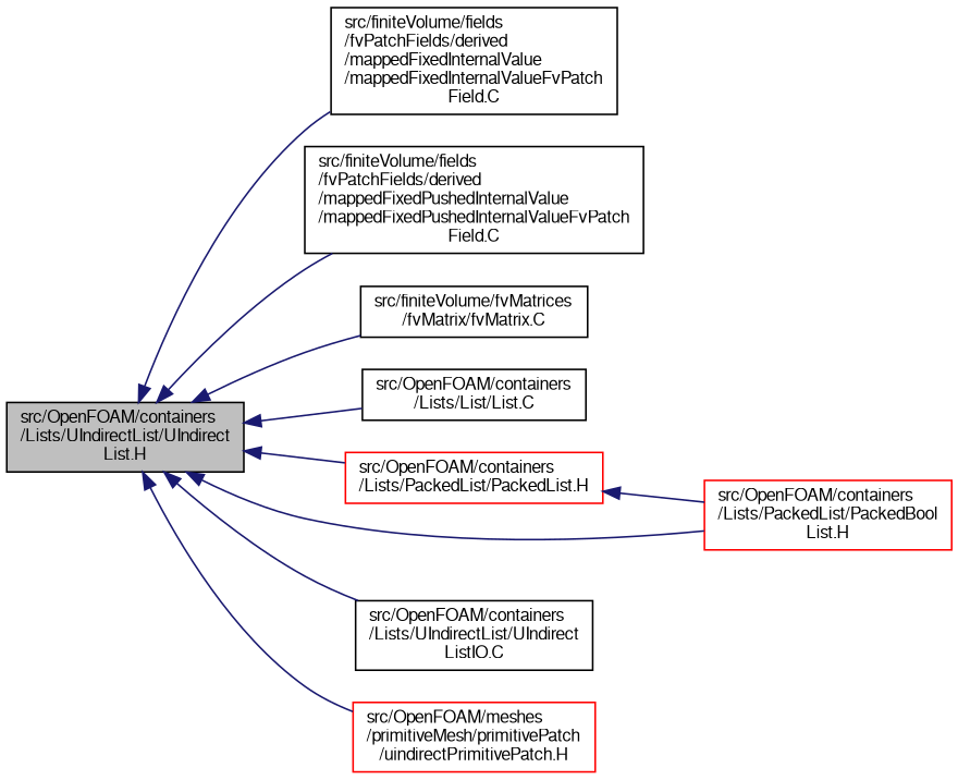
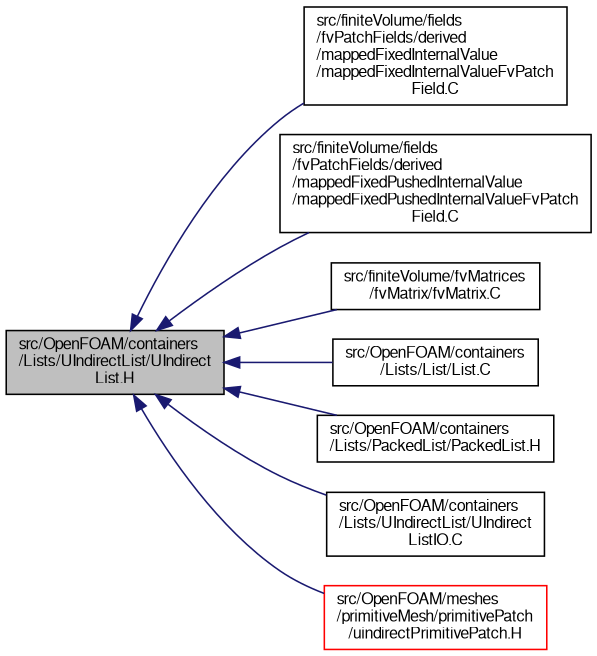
  digraph {
    rankdir=LR
    node [color=black fontname=FreeSans fontsize=10 shape=record]
    edge [color=midnightblue dir=back fontname=FreeSans fontsize=10 labelfontname=FreeSans labelfontsize=10 style=solid]
    n1 [fillcolor=grey75 fontcolor=black height=0.2 label="src/OpenFOAM/containers\l/Lists/UIndirectList/UIndirect\lList.H" style=filled width=0.4]
    n2 [height=0.2 label="src/finiteVolume/fields\l/fvPatchFields/derived\l/mappedFixedInternalValue\l/mappedFixedInternalValueFvPatch\lField.C" width=0.4]
    n3 [height=0.2 label="src/finiteVolume/fields\l/fvPatchFields/derived\l/mappedFixedPushedInternalValue\l/mappedFixedPushedInternalValueFvPatch\lField.C" width=0.4]
    n4 [height=0.2 label="src/finiteVolume/fvMatrices\l/fvMatrix/fvMatrix.C" width=0.4]
    n5 [height=0.2 label="src/OpenFOAM/containers\l/Lists/List/List.C" width=0.4]
-   n6 [color=red height=0.2 label="src/OpenFOAM/containers\l/Lists/PackedList/PackedList.H" width=0.4]
-   n7 [color=red height=0.2 label="src/OpenFOAM/containers\l/Lists/PackedList/PackedBool\lList.H" width=0.4]
+   n6 [height=0.2 label="src/OpenFOAM/containers\l/Lists/PackedList/PackedList.H" width=0.4]
    n8 [height=0.2 label="src/OpenFOAM/containers\l/Lists/UIndirectList/UIndirect\lListIO.C" width=0.4]
    n9 [color=red height=0.2 label="src/OpenFOAM/meshes\l/primitiveMesh/primitivePatch\l/uindirectPrimitivePatch.H" width=0.4]
    n1 -> n2
    n1 -> n3
    n1 -> n4
    n1 -> n5
    n1 -> n6
-   n1 -> n7
    n1 -> n8
    n1 -> n9
-   n6 -> n7
  }
